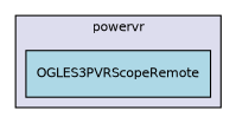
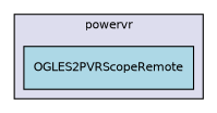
  digraph {
    compound=true
-   n1 [fillcolor=lightblue fontname=Helvetica fontsize=10 label=OGLES3PVRScopeRemote pencolor=black shape=box style=filled]
+   n1 [fillcolor=lightblue fontname=Helvetica fontsize=10 label=OGLES2PVRScopeRemote pencolor=black shape=box style=filled]
    subgraph cluster_1 {
      bgcolor="#ddddee"
      fontname=Helvetica
      fontsize=10
      label=powervr
      pencolor=black
      n1
    }
  }
